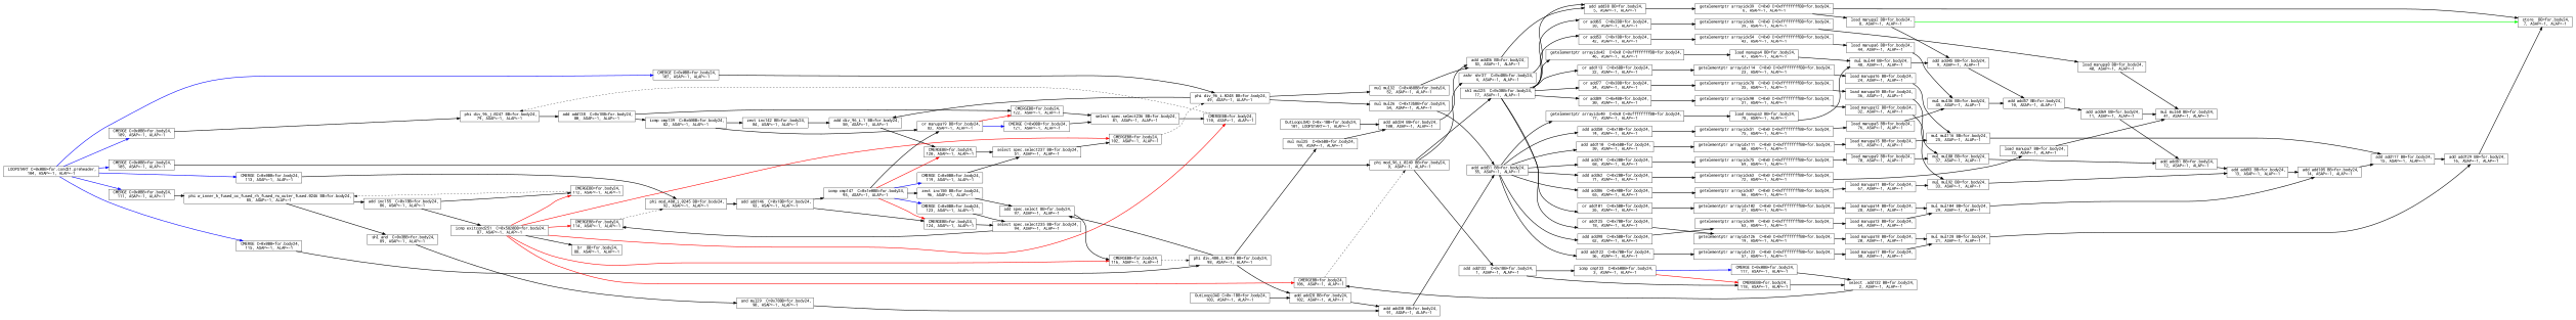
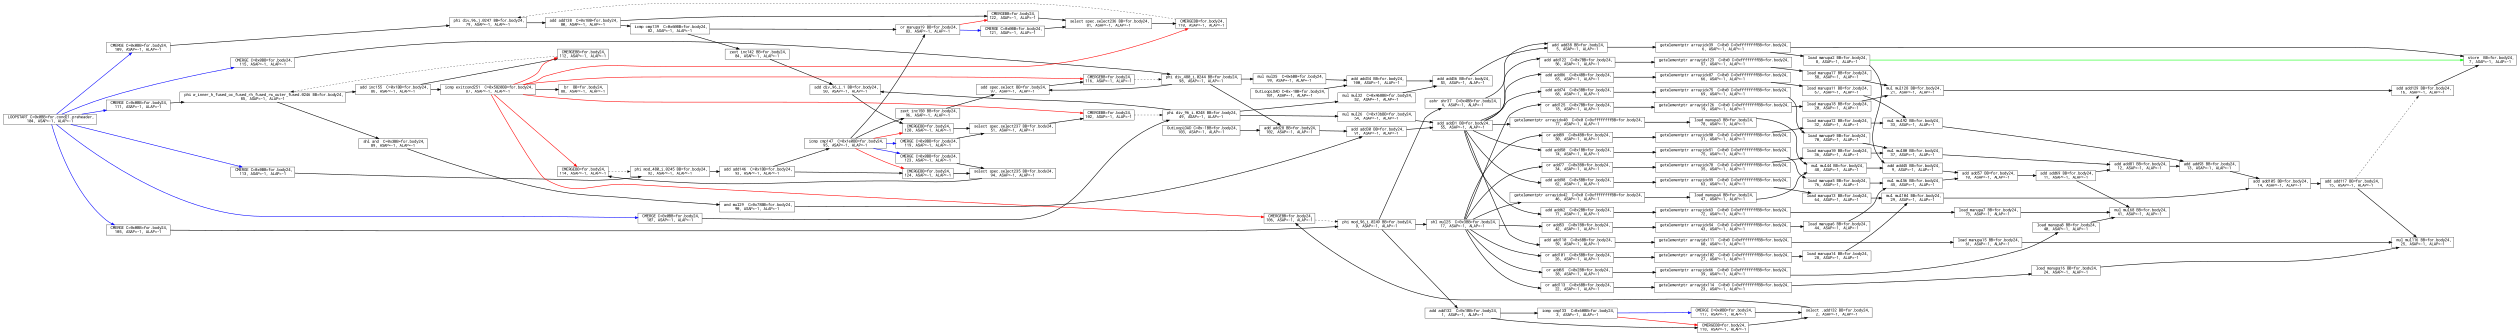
  digraph {
    compound=true
    fontname="Roboto Mono"
    nslimit=1000.0
    rankdir=LR
    node [fontname="Roboto Mono" shape=box]
    edge [color=black fontname="Roboto Mono" style=bold]
    n1 [label=" LOOPSTART C=0x0BB=for.cond21.preheader,\n104, ASAP=-1, ALAP=-1"]
    n2 [label=" CMERGE C=0x0BB=for.body24,\n109, ASAP=-1, ALAP=-1"]
    n3 [label=" CMERGE C=0x0BB=for.body24,\n111, ASAP=-1, ALAP=-1"]
    n4 [label=" CMERGE C=0x0BB=for.body24,\n113, ASAP=-1, ALAP=-1"]
    n5 [label=" CMERGE C=0x0BB=for.body24,\n115, ASAP=-1, ALAP=-1"]
    n6 [label=" CMERGE C=0x0BB=for.body24,\n107, ASAP=-1, ALAP=-1"]
    n7 [label=" CMERGE C=0x0BB=for.body24,\n105, ASAP=-1, ALAP=-1"]
    n8 [label=" phi div_96_j.0247 BB=for.body24,\n79, ASAP=-1, ALAP=-1"]
    n9 [label=" phi w_inner_h_fused_oc_fused_rh_fused_rw_outer_fused.0246 BB=for.body24,\n85, ASAP=-1, ALAP=-1"]
    n10 [label=" phi mod_480_i.0245 BB=for.body24,\n92, ASAP=-1, ALAP=-1"]
    n11 [label=" phi div_480_i.0244 BB=for.body24,\n98, ASAP=-1, ALAP=-1"]
    n12 [label=" phi div_96_i.0248 BB=for.body24,\n49, ASAP=-1, ALAP=-1"]
    n13 [label=" phi mod_96_i.0249 BB=for.body24,\n0, ASAP=-1, ALAP=-1"]
    n14 [label=" add add132  C=0x1BB=for.body24,\n1, ASAP=-1, ALAP=-1"]
    n15 [label=" ashr shr37  C=0x4BB=for.body24,\n4, ASAP=-1, ALAP=-1"]
    n16 [label=" shl mul25  C=0x3BB=for.body24,\n17, ASAP=-1, ALAP=-1"]
    n17 [label=" icmp cmp133  C=0x60BB=for.body24,\n3, ASAP=-1, ALAP=-1"]
    n18 [label=" CMERGEBB=for.body24,\n118, ASAP=-1, ALAP=-1"]
    n19 [label=" add add38 BB=for.body24,\n5, ASAP=-1, ALAP=-1"]
    n20 [label=" or add89  C=0x4BB=for.body24,\n30, ASAP=-1, ALAP=-1"]
    n21 [label=" or add125  C=0x7BB=for.body24,\n18, ASAP=-1, ALAP=-1"]
    n22 [label=" or add113  C=0x6BB=for.body24,\n22, ASAP=-1, ALAP=-1"]
    n23 [label=" or add101  C=0x5BB=for.body24,\n26, ASAP=-1, ALAP=-1"]
    n24 [label=" or add77  C=0x3BB=for.body24,\n34, ASAP=-1, ALAP=-1"]
    n25 [label=" or add65  C=0x2BB=for.body24,\n38, ASAP=-1, ALAP=-1"]
    n26 [label=" or add53  C=0x1BB=for.body24,\n42, ASAP=-1, ALAP=-1"]
    n27 [label=" getelementptr arrayidx42  C=0x0 C=0xffffffffBB=for.body24,\n46, ASAP=-1, ALAP=-1"]
    n28 [label=" CMERGE C=0x0BB=for.body24,\n117, ASAP=-1, ALAP=-1"]
    n29 [label=" select .add132 BB=for.body24,\n2, ASAP=-1, ALAP=-1"]
    n30 [label=" CMERGEBB=for.body24,\n106, ASAP=-1, ALAP=-1"]
    n31 [label=" getelementptr arrayidx39  C=0x0 C=0xffffffffBB=for.body24,\n6, ASAP=-1, ALAP=-1"]
    n32 [label=" store  BB=for.body24,\n7, ASAP=-1, ALAP=-1"]
    n33 [label=" load manupa2 BB=for.body24,\n8, ASAP=-1, ALAP=-1"]
    n34 [label=" add add45 BB=for.body24,\n9, ASAP=-1, ALAP=-1"]
    n35 [label=" add add57 BB=for.body24,\n10, ASAP=-1, ALAP=-1"]
    n36 [label=" add add69 BB=for.body24,\n11, ASAP=-1, ALAP=-1"]
    n37 [label=" add add81 BB=for.body24,\n12, ASAP=-1, ALAP=-1"]
    n38 [label=" mul mul68 BB=for.body24,\n41, ASAP=-1, ALAP=-1"]
    n39 [label=" add add93 BB=for.body24,\n13, ASAP=-1, ALAP=-1"]
    n40 [label=" add add105 BB=for.body24,\n14, ASAP=-1, ALAP=-1"]
    n41 [label=" add add117 BB=for.body24,\n15, ASAP=-1, ALAP=-1"]
    n42 [label=" add add129 BB=for.body24,\n16, ASAP=-1, ALAP=-1"]
    n43 [label=" getelementptr arrayidx90  C=0x0 C=0xffffffffBB=for.body24,\n31, ASAP=-1, ALAP=-1"]
    n44 [label=" load manupa12 BB=for.body24,\n32, ASAP=-1, ALAP=-1"]
    n45 [label=" getelementptr arrayidx126  C=0x0 C=0xffffffffBB=for.body24,\n19, ASAP=-1, ALAP=-1"]
    n46 [label=" getelementptr arrayidx114  C=0x0 C=0xffffffffBB=for.body24,\n23, ASAP=-1, ALAP=-1"]
    n47 [label=" getelementptr arrayidx102  C=0x0 C=0xffffffffBB=for.body24,\n27, ASAP=-1, ALAP=-1"]
    n48 [label=" getelementptr arrayidx78  C=0x0 C=0xffffffffBB=for.body24,\n35, ASAP=-1, ALAP=-1"]
    n49 [label=" getelementptr arrayidx66  C=0x0 C=0xffffffffBB=for.body24,\n39, ASAP=-1, ALAP=-1"]
    n50 [label=" getelementptr arrayidx54  C=0x0 C=0xffffffffBB=for.body24,\n43, ASAP=-1, ALAP=-1"]
    n51 [label=" load manupa4 BB=for.body24,\n47, ASAP=-1, ALAP=-1"]
    n52 [label=" load manupa18 BB=for.body24,\n20, ASAP=-1, ALAP=-1"]
    n53 [label=" mul mul128 BB=for.body24,\n21, ASAP=-1, ALAP=-1"]
    n54 [label=" load manupa16 BB=for.body24,\n24, ASAP=-1, ALAP=-1"]
    n55 [label=" mul mul116 BB=for.body24,\n25, ASAP=-1, ALAP=-1"]
    n56 [label=" load manupa14 BB=for.body24,\n28, ASAP=-1, ALAP=-1"]
    n57 [label=" mul mul104 BB=for.body24,\n29, ASAP=-1, ALAP=-1"]
    n58 [label=" add add110  C=0x6BB=for.body24,\n59, ASAP=-1, ALAP=-1"]
    n59 [label=" getelementptr arrayidx111  C=0x0 C=0xffffffffBB=for.body24,\n60, ASAP=-1, ALAP=-1"]
    n60 [label=" load manupa15 BB=for.body24,\n61, ASAP=-1, ALAP=-1"]
    n61 [label=" mul mul92 BB=for.body24,\n33, ASAP=-1, ALAP=-1"]
    n62 [label=" load manupa10 BB=for.body24,\n36, ASAP=-1, ALAP=-1"]
    n63 [label=" mul mul80 BB=for.body24,\n37, ASAP=-1, ALAP=-1"]
    n64 [label=" load manupa8 BB=for.body24,\n40, ASAP=-1, ALAP=-1"]
    n65 [label=" load manupa6 BB=for.body24,\n44, ASAP=-1, ALAP=-1"]
    n66 [label=" mul mul56 BB=for.body24,\n45, ASAP=-1, ALAP=-1"]
    n67 [label=" mul mul44 BB=for.body24,\n48, ASAP=-1, ALAP=-1"]
    n68 [label=" add div_96_i.1 BB=for.body24,\n50, ASAP=-1, ALAP=-1"]
    n69 [label=" mul mul32  C=0x468BB=for.body24,\n52, ASAP=-1, ALAP=-1"]
    n70 [label=" mul mul26  C=0x13bBB=for.body24,\n54, ASAP=-1, ALAP=-1"]
    n71 [label=" CMERGEBB=for.body24,\n120, ASAP=-1, ALAP=-1"]
    n72 [label=" add add36 BB=for.body24,\n53, ASAP=-1, ALAP=-1"]
    n73 [label=" add add31 BB=for.body24,\n55, ASAP=-1, ALAP=-1"]
    n74 [label=" select spec.select237 BB=for.body24,\n51, ASAP=-1, ALAP=-1"]
    n75 [label=" CMERGEBB=for.body24,\n102, ASAP=-1, ALAP=-1"]
    n76 [label=" add add122  C=0x7BB=for.body24,\n56, ASAP=-1, ALAP=-1"]
    n77 [label=" add add98  C=0x5BB=for.body24,\n62, ASAP=-1, ALAP=-1"]
    n78 [label=" add add86  C=0x4BB=for.body24,\n65, ASAP=-1, ALAP=-1"]
    n79 [label=" add add74  C=0x3BB=for.body24,\n68, ASAP=-1, ALAP=-1"]
    n80 [label=" add add62  C=0x2BB=for.body24,\n71, ASAP=-1, ALAP=-1"]
    n81 [label=" add add50  C=0x1BB=for.body24,\n74, ASAP=-1, ALAP=-1"]
    n82 [label=" getelementptr arrayidx40  C=0x0 C=0xffffffffBB=for.body24,\n77, ASAP=-1, ALAP=-1"]
    n83 [label=" getelementptr arrayidx123  C=0x0 C=0xffffffffBB=for.body24,\n57, ASAP=-1, ALAP=-1"]
    n84 [label=" getelementptr arrayidx99  C=0x0 C=0xffffffffBB=for.body24,\n63, ASAP=-1, ALAP=-1"]
    n85 [label=" getelementptr arrayidx87  C=0x0 C=0xffffffffBB=for.body24,\n66, ASAP=-1, ALAP=-1"]
    n86 [label=" getelementptr arrayidx75  C=0x0 C=0xffffffffBB=for.body24,\n69, ASAP=-1, ALAP=-1"]
    n87 [label=" getelementptr arrayidx63  C=0x0 C=0xffffffffBB=for.body24,\n72, ASAP=-1, ALAP=-1"]
    n88 [label=" getelementptr arrayidx51  C=0x0 C=0xffffffffBB=for.body24,\n75, ASAP=-1, ALAP=-1"]
    n89 [label=" load manupa3 BB=for.body24,\n78, ASAP=-1, ALAP=-1"]
    n90 [label=" load manupa17 BB=for.body24,\n58, ASAP=-1, ALAP=-1"]
    n91 [label=" add add138  C=0x1BB=for.body24,\n80, ASAP=-1, ALAP=-1"]
    n92 [label=" CMERGEBB=for.body24,\n110, ASAP=-1, ALAP=-1"]
    n93 [label=" add inc155  C=0x1BB=for.body24,\n86, ASAP=-1, ALAP=-1"]
    n94 [label=" shl and  C=0x3BB=for.body24,\n89, ASAP=-1, ALAP=-1"]
    n95 [label=" CMERGEBB=for.body24,\n112, ASAP=-1, ALAP=-1"]
    n96 [label=" load manupa13 BB=for.body24,\n64, ASAP=-1, ALAP=-1"]
    n97 [label=" load manupa11 BB=for.body24,\n67, ASAP=-1, ALAP=-1"]
    n98 [label=" load manupa9 BB=for.body24,\n70, ASAP=-1, ALAP=-1"]
    n99 [label=" load manupa7 BB=for.body24,\n73, ASAP=-1, ALAP=-1"]
    n100 [label=" load manupa5 BB=for.body24,\n76, ASAP=-1, ALAP=-1"]
    n101 [label=" icmp cmp139  C=0x60BB=for.body24,\n82, ASAP=-1, ALAP=-1"]
    n102 [label=" CMERGEBB=for.body24,\n122, ASAP=-1, ALAP=-1"]
    n103 [label=" or manupa19 BB=for.body24,\n83, ASAP=-1, ALAP=-1"]
    n104 [label=" zext inc142 BB=for.body24,\n84, ASAP=-1, ALAP=-1"]
    n105 [label=" select spec.select236 BB=for.body24,\n81, ASAP=-1, ALAP=-1"]
    n106 [label=" CMERGE C=0x0BB=for.body24,\n121, ASAP=-1, ALAP=-1"]
    n107 [label=" icmp exitcond251  C=0x5820BB=for.body24,\n87, ASAP=-1, ALAP=-1"]
    n108 [label=" and mul29  C=0x78BB=for.body24,\n90, ASAP=-1, ALAP=-1"]
    n109 [label=" br  BB=for.body24,\n88, ASAP=-1, ALAP=-1"]
    n110 [label=" CMERGEBB=for.body24,\n114, ASAP=-1, ALAP=-1"]
    n111 [label=" CMERGEBB=for.body24,\n116, ASAP=-1, ALAP=-1"]
    n112 [label=" add add30 BB=for.body24,\n91, ASAP=-1, ALAP=-1"]
    n113 [label=" add add146  C=0x1BB=for.body24,\n93, ASAP=-1, ALAP=-1"]
    n114 [label=" icmp cmp147  C=0x1e0BB=for.body24,\n95, ASAP=-1, ALAP=-1"]
    n115 [label=" CMERGEBB=for.body24,\n124, ASAP=-1, ALAP=-1"]
    n116 [label=" zext inc150 BB=for.body24,\n96, ASAP=-1, ALAP=-1"]
    n117 [label=" CMERGE C=0x0BB=for.body24,\n123, ASAP=-1, ALAP=-1"]
    n118 [label=" CMERGE C=0x0BB=for.body24,\n119, ASAP=-1, ALAP=-1"]
    n119 [label=" select spec.select235 BB=for.body24,\n94, ASAP=-1, ALAP=-1"]
    n120 [label=" add spec.select BB=for.body24,\n97, ASAP=-1, ALAP=-1"]
    n121 [label=" mul mul35  C=0x6BB=for.body24,\n99, ASAP=-1, ALAP=-1"]
    n122 [label=" add add28 BB=for.body24,\n102, ASAP=-1, ALAP=-1"]
    n123 [label=" add add34 BB=for.body24,\n100, ASAP=-1, ALAP=-1"]
-   n124 [label=" OutLoopLOAD C=0x-1BB=for.body24,\n101, LOOPSTART=-1, ALAP=-1"]
+   n124 [label=" OutLoopLOAD C=0x-1BB=for.body24,\n101, ASAP=-1, ALAP=-1"]
    n125 [label=" OutLoopLOAD C=0x-1BB=for.body24,\n103, ASAP=-1, ALAP=-1"]
    n1 -> n2 [color=blue]
    n1 -> n3 [color=blue]
    n1 -> n4 [color=blue]
    n1 -> n5 [color=blue]
    n1 -> n6 [color=blue]
    n1 -> n7 [color=blue]
    n2 -> n8
    n3 -> n9
    n4 -> n10
    n5 -> n11
    n6 -> n12
    n7 -> n13
    n8 -> n91
    n9 -> n93
    n9 -> n94
    n10 -> n113
    n11 -> n120
    n11 -> n121
    n11 -> n122
    n12 -> n68
    n12 -> n69
    n12 -> n70
    n13 -> n14
    n13 -> n15
    n13 -> n16
    n14 -> n17
    n14 -> n18
    n15 -> n19
    n16 -> n20
    n16 -> n21
    n16 -> n22
    n16 -> n23
    n16 -> n24
    n16 -> n25
    n16 -> n26
    n16 -> n27
    n17 -> n18 [color=red]
    n17 -> n28 [color=blue]
    n18 -> n29
    n19 -> n31
    n20 -> n43
    n21 -> n45
    n22 -> n46
    n23 -> n47
    n24 -> n48
    n25 -> n49
    n26 -> n50
    n27 -> n51
    n28 -> n29
    n29 -> n30
    n30 -> n13 [style=dashed]
    n31 -> n32
    n31 -> n33
    n33 -> n32 [color=green]
    n33 -> n34
    n34 -> n35
    n35 -> n36
    n36 -> n37
    n36 -> n38
    n37 -> n39
    n39 -> n40
    n40 -> n41
-   n41 -> n42
+   n41 -> n42 [style=dashed]
    n42 -> n32
    n43 -> n44
    n44 -> n61
    n45 -> n52
    n46 -> n54
    n47 -> n56
    n48 -> n62
    n49 -> n64
    n50 -> n65
    n51 -> n67
    n52 -> n53
    n53 -> n42
    n54 -> n55
-   n55 -> n41
+   n41 -> n55
    n56 -> n57
    n57 -> n40
    n58 -> n59
    n59 -> n60
    n60 -> n55
    n61 -> n39
    n62 -> n63
    n63 -> n37
    n64 -> n38
    n65 -> n66
    n66 -> n35
    n67 -> n34
    n68 -> n71
    n69 -> n72
    n70 -> n73
    n71 -> n74
    n72 -> n19
    n73 -> n58
    n73 -> n76
    n73 -> n77
    n73 -> n78
    n73 -> n79
    n73 -> n80
    n73 -> n81
    n73 -> n82
    n74 -> n75
    n75 -> n12 [style=dashed]
    n76 -> n83
    n77 -> n84
    n78 -> n85
    n79 -> n86
    n80 -> n87
    n81 -> n88
    n82 -> n89
    n83 -> n90
    n84 -> n96
    n85 -> n97
    n86 -> n98
    n87 -> n99
    n88 -> n100
    n89 -> n67
    n90 -> n53
    n91 -> n101
    n91 -> n102
    n92 -> n8 [style=dashed]
    n93 -> n95
    n93 -> n107
    n94 -> n108
    n95 -> n9 [style=dashed]
    n96 -> n57
    n97 -> n61
    n98 -> n63
    n99 -> n38
    n100 -> n66
    n101 -> n103
    n101 -> n104
    n102 -> n105
    n103 -> n102 [color=red]
    n103 -> n106 [color=blue]
    n104 -> n68
    n105 -> n92
    n106 -> n105
    n107 -> n30 [color=red]
    n107 -> n75 [color=red]
    n107 -> n92 [color=red]
    n107 -> n95 [color=red]
    n107 -> n109
    n107 -> n110 [color=red]
    n107 -> n111 [color=red]
    n108 -> n112
    n110 -> n10 [style=dashed]
    n111 -> n11 [style=dashed]
    n112 -> n73
    n113 -> n114
    n113 -> n115
    n114 -> n71 [color=red]
    n114 -> n103
    n114 -> n115 [color=red]
    n114 -> n116
    n114 -> n117 [color=blue]
    n114 -> n118 [color=blue]
    n115 -> n119
    n116 -> n120
    n117 -> n119
    n118 -> n74
    n119 -> n110
    n120 -> n111
    n121 -> n123
    n122 -> n112
    n123 -> n72
    n124 -> n123
    n125 -> n122
  }
